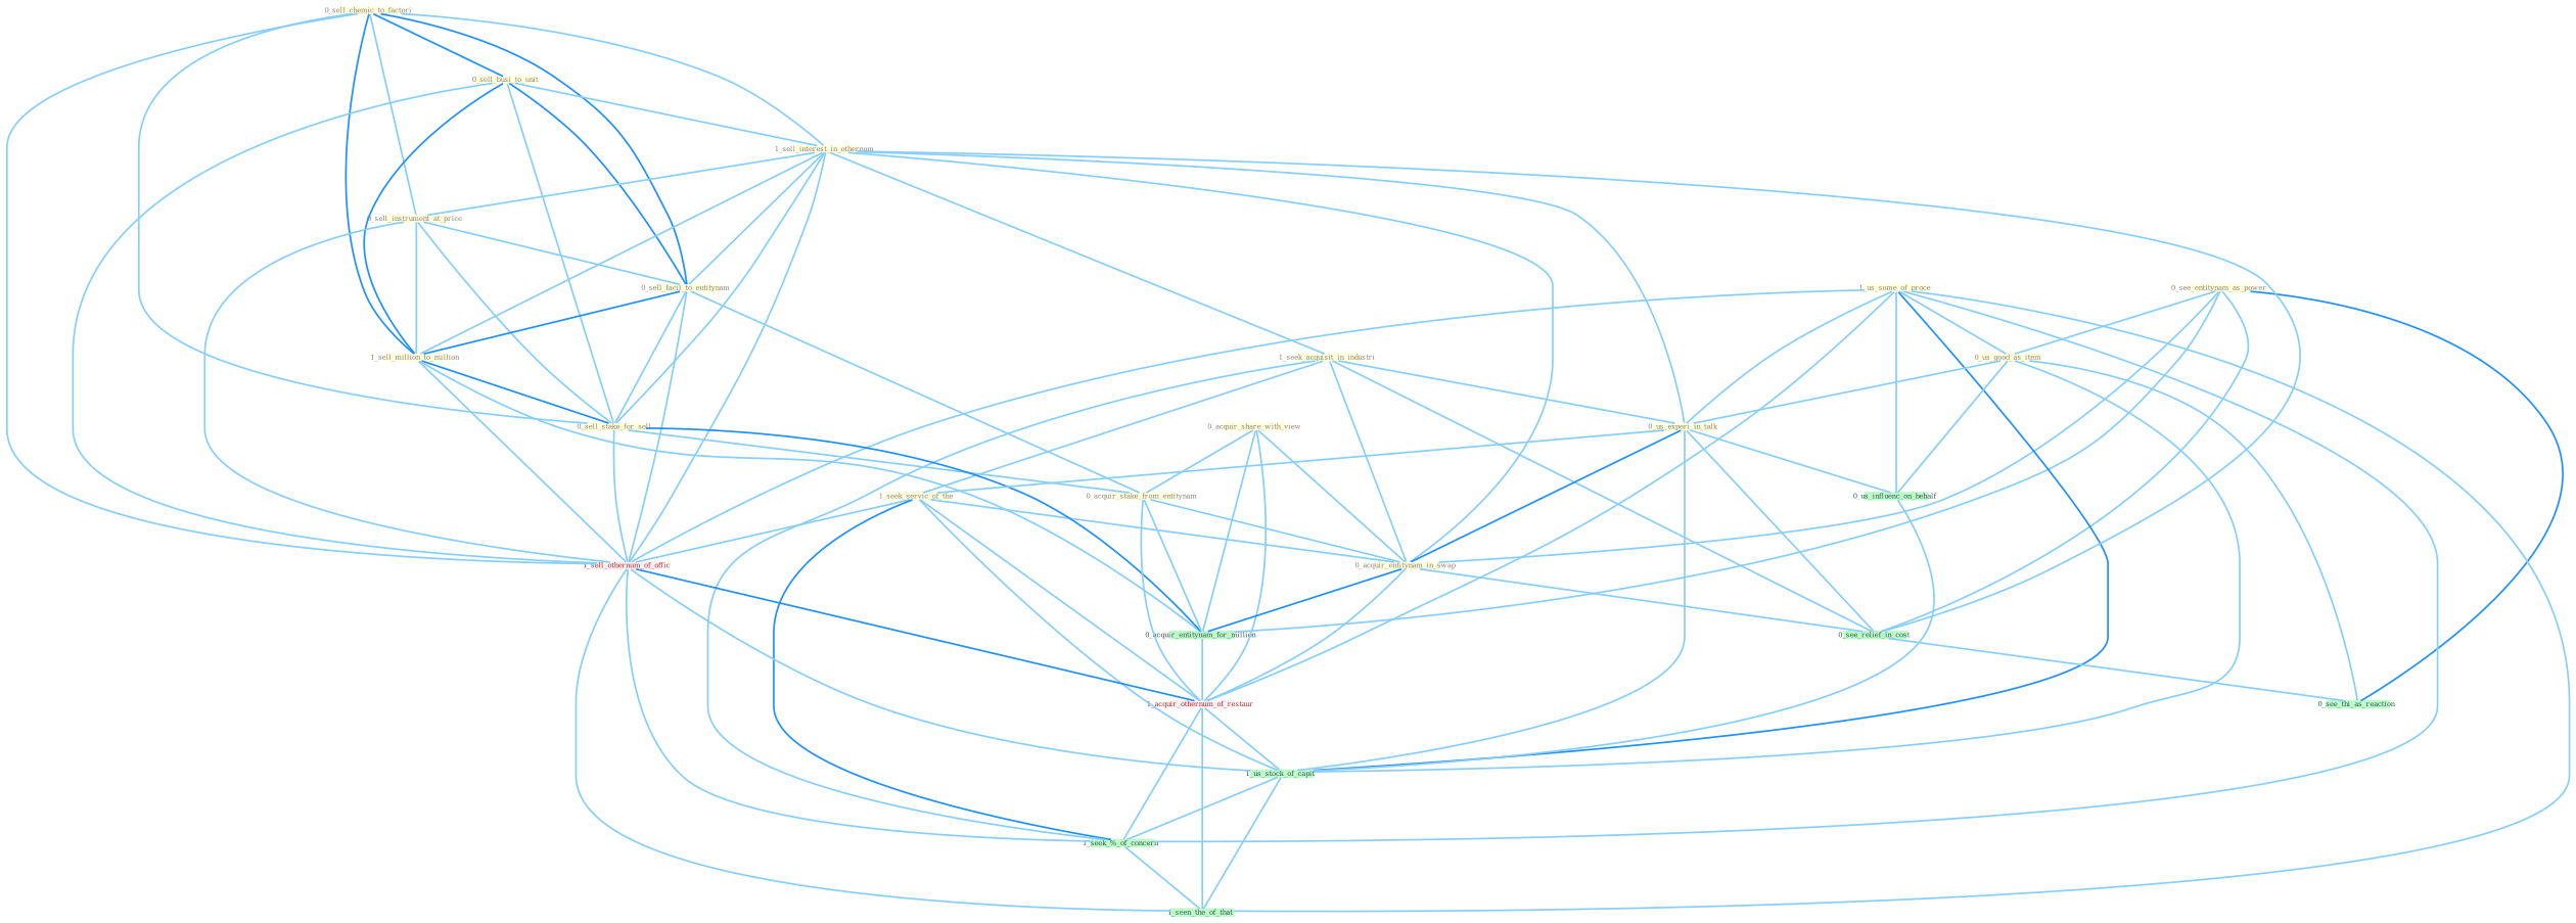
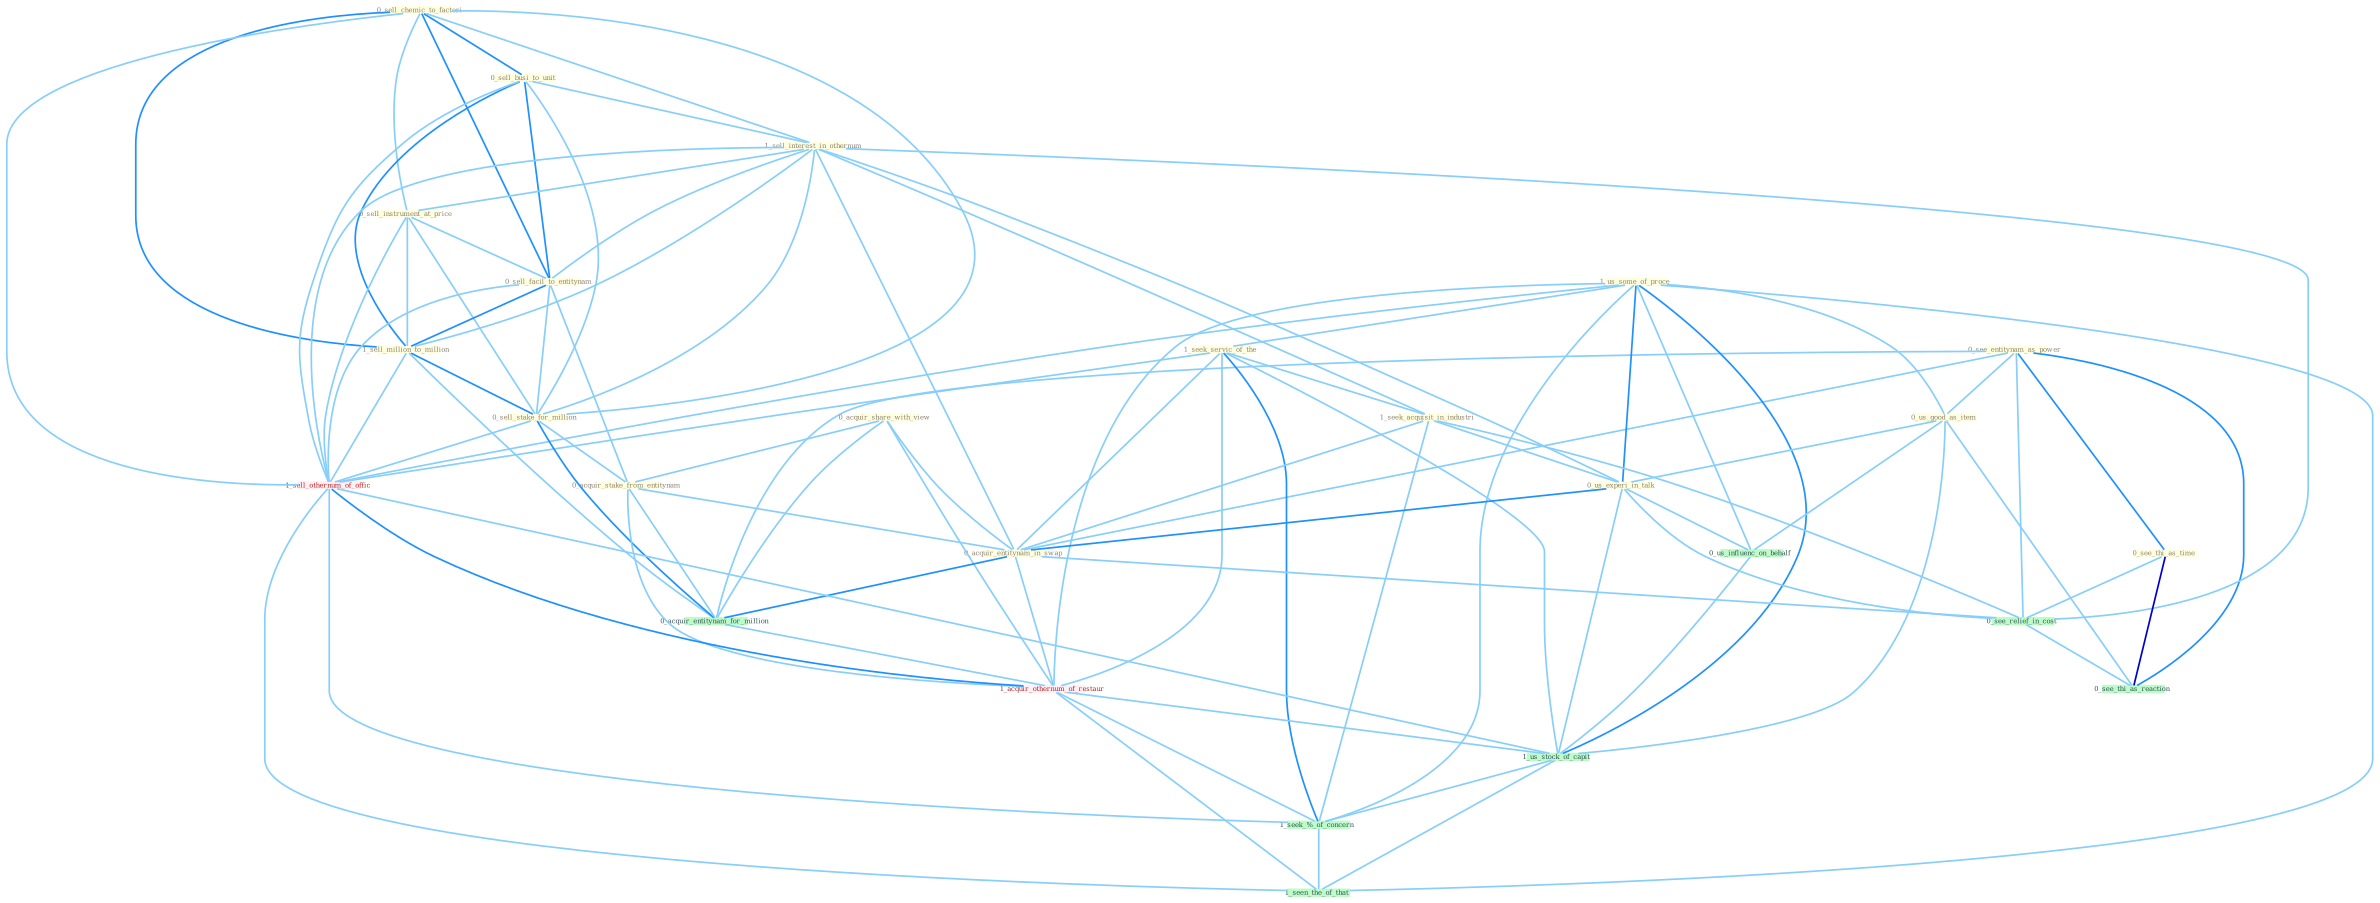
  graph {
    node [color="#ffffe0" fixedsize=true fontcolor="#8b7d6b" fontsize=4 shape=polygon style=filled]
    edge [color="#87cefa" w=1]
    "0_sell_chemic_to_factori " [height=.06 width=.5]
    "0_see_entitynam_as_power " [height=.06 width=.5]
    "1_us_some_of_proce " [height=.06 width=.5]
    "0_sell_busi_to_unit " [height=.06 width=.5]
    "1_seek_servic_of_the " [height=.06 width=.5]
    "1_sell_interest_in_othernum " [height=.06 width=.5]
+   "0_see_thi_as_time " [height=.06 width=.5]
    "0_us_good_as_item " [height=.06 width=.5]
    "0_sell_instrument_at_price " [height=.06 width=.5]
    "0_acquir_share_with_view " [height=.06 width=.5]
    "0_sell_facil_to_entitynam " [height=.06 width=.5]
    "1_seek_acquisit_in_industri " [height=.06 width=.5]
    "1_sell_million_to_million " [height=.06 width=.5]
-   "0_sell_stake_for_million " [height=.06 width=.5 label="0_sell_stake_for_sell"]
+   "0_sell_stake_for_million " [height=.06 width=.5]
    "0_us_experi_in_talk " [height=.06 width=.5]
    "0_acquir_stake_from_entitynam " [height=.06 width=.5]
    "0_acquir_entitynam_in_swap " [height=.06 width=.5]
    "1_sell_othernum_of_offic " [color="#fff0f5" fontcolor="#b22222" height=.06 width=.5]
    "1_acquir_othernum_of_restaur " [color="#fff0f5" fontcolor="#b22222" height=.06 width=.5]
    "0_acquir_entitynam_for_million " [color="#BDFCC9" fontcolor="#2f4f4f" height=.06 width=.5]
    "0_see_relief_in_cost " [color="#BDFCC9" fontcolor="#2f4f4f" height=.06 width=.5]
    "0_see_thi_as_reaction " [color="#BDFCC9" fontcolor="#2f4f4f" height=.06 width=.5]
    "0_us_influenc_on_behalf " [color="#BDFCC9" fontcolor="#2f4f4f" height=.06 width=.5]
    "1_us_stock_of_capit " [color="#BDFCC9" fontcolor="#2f4f4f" height=.06 width=.5]
    "1_seek_%_of_concern " [color="#BDFCC9" fontcolor="#2f4f4f" height=.06 width=.5]
    "1_seen_the_of_that " [color="#BDFCC9" fontcolor="#2f4f4f" height=.06 width=.5]
    subgraph sub_1 {
      "0_sell_chemic_to_factori "
      "0_see_entitynam_as_power "
      "1_us_some_of_proce "
      "0_sell_busi_to_unit "
      "1_seek_servic_of_the "
      "1_sell_interest_in_othernum "
+     "0_see_thi_as_time "
      "0_us_good_as_item "
      "0_sell_instrument_at_price "
      "0_acquir_share_with_view "
      "0_sell_facil_to_entitynam "
      "1_seek_acquisit_in_industri "
      "1_sell_million_to_million "
      "0_sell_stake_for_million "
      "0_us_experi_in_talk "
      "0_acquir_stake_from_entitynam "
      "0_acquir_entitynam_in_swap "
    }
    subgraph sub_2 {
      "1_sell_othernum_of_offic "
      "1_acquir_othernum_of_restaur "
    }
    "0_sell_chemic_to_factori " -- "0_sell_busi_to_unit " [color="#1e90ff" w=2]
    "0_sell_chemic_to_factori " -- "1_sell_interest_in_othernum "
    "0_sell_chemic_to_factori " -- "0_sell_instrument_at_price "
    "0_sell_chemic_to_factori " -- "0_sell_facil_to_entitynam " [color="#1e90ff" w=2]
    "0_sell_chemic_to_factori " -- "1_sell_million_to_million " [color="#1e90ff" w=2]
    "0_sell_chemic_to_factori " -- "0_sell_stake_for_million "
    "0_sell_chemic_to_factori " -- "1_sell_othernum_of_offic "
+   "0_see_entitynam_as_power " -- "0_see_thi_as_time " [color="#1e90ff" w=2]
    "0_see_entitynam_as_power " -- "0_us_good_as_item "
    "0_see_entitynam_as_power " -- "0_acquir_entitynam_in_swap "
    "0_see_entitynam_as_power " -- "0_acquir_entitynam_for_million "
    "0_see_entitynam_as_power " -- "0_see_relief_in_cost "
    "0_see_entitynam_as_power " -- "0_see_thi_as_reaction " [color="#1e90ff" w=2]
-   "0_us_experi_in_talk " -- "1_seek_servic_of_the "
+   "1_us_some_of_proce " -- "1_seek_servic_of_the "
    "1_us_some_of_proce " -- "0_us_good_as_item "
-   "1_us_some_of_proce " -- "0_us_experi_in_talk "
+   "1_us_some_of_proce " -- "0_us_experi_in_talk " [color="#1e90ff"]
    "1_us_some_of_proce " -- "1_sell_othernum_of_offic "
    "1_us_some_of_proce " -- "1_acquir_othernum_of_restaur "
    "1_us_some_of_proce " -- "0_us_influenc_on_behalf "
    "1_us_some_of_proce " -- "1_us_stock_of_capit " [color="#1e90ff" w=2]
    "1_us_some_of_proce " -- "1_seek_%_of_concern "
    "1_us_some_of_proce " -- "1_seen_the_of_that "
    "0_sell_busi_to_unit " -- "1_sell_interest_in_othernum "
    "0_sell_busi_to_unit " -- "0_sell_facil_to_entitynam " [color="#1e90ff" w=2]
    "0_sell_busi_to_unit " -- "1_sell_million_to_million " [color="#1e90ff" w=2]
    "0_sell_busi_to_unit " -- "0_sell_stake_for_million "
    "0_sell_busi_to_unit " -- "1_sell_othernum_of_offic "
    "1_seek_servic_of_the " -- "1_seek_acquisit_in_industri "
    "1_seek_servic_of_the " -- "0_acquir_entitynam_in_swap "
    "1_seek_servic_of_the " -- "1_sell_othernum_of_offic "
    "1_seek_servic_of_the " -- "1_acquir_othernum_of_restaur "
    "1_seek_servic_of_the " -- "1_us_stock_of_capit "
    "1_seek_servic_of_the " -- "1_seek_%_of_concern " [color="#1e90ff" w=2]
    "1_sell_interest_in_othernum " -- "0_sell_instrument_at_price "
    "1_sell_interest_in_othernum " -- "0_sell_facil_to_entitynam "
    "1_sell_interest_in_othernum " -- "1_seek_acquisit_in_industri "
    "1_sell_interest_in_othernum " -- "1_sell_million_to_million "
    "1_sell_interest_in_othernum " -- "0_sell_stake_for_million "
    "1_sell_interest_in_othernum " -- "0_us_experi_in_talk "
    "1_sell_interest_in_othernum " -- "0_acquir_entitynam_in_swap "
    "1_sell_interest_in_othernum " -- "1_sell_othernum_of_offic "
    "1_sell_interest_in_othernum " -- "0_see_relief_in_cost "
+   "0_see_thi_as_time " -- "0_see_relief_in_cost "
+   "0_see_thi_as_time " -- "0_see_thi_as_reaction " [color="#0000cd" w=3]
    "0_us_good_as_item " -- "0_us_experi_in_talk "
    "0_us_good_as_item " -- "0_see_thi_as_reaction "
    "0_us_good_as_item " -- "0_us_influenc_on_behalf "
    "0_us_good_as_item " -- "1_us_stock_of_capit "
    "0_sell_instrument_at_price " -- "0_sell_facil_to_entitynam "
    "0_sell_instrument_at_price " -- "1_sell_million_to_million "
    "0_sell_instrument_at_price " -- "0_sell_stake_for_million "
    "0_sell_instrument_at_price " -- "1_sell_othernum_of_offic "
    "0_acquir_share_with_view " -- "0_acquir_stake_from_entitynam "
    "0_acquir_share_with_view " -- "0_acquir_entitynam_in_swap "
    "0_acquir_share_with_view " -- "1_acquir_othernum_of_restaur "
    "0_acquir_share_with_view " -- "0_acquir_entitynam_for_million "
    "0_sell_facil_to_entitynam " -- "1_sell_million_to_million " [color="#1e90ff" w=2]
    "0_sell_facil_to_entitynam " -- "0_sell_stake_for_million "
    "0_sell_facil_to_entitynam " -- "0_acquir_stake_from_entitynam "
    "0_sell_facil_to_entitynam " -- "1_sell_othernum_of_offic "
    "1_seek_acquisit_in_industri " -- "0_us_experi_in_talk "
    "1_seek_acquisit_in_industri " -- "0_acquir_entitynam_in_swap "
    "1_seek_acquisit_in_industri " -- "0_see_relief_in_cost "
    "1_seek_acquisit_in_industri " -- "1_seek_%_of_concern "
    "1_sell_million_to_million " -- "0_sell_stake_for_million " [color="#1e90ff" w=2]
    "1_sell_million_to_million " -- "1_sell_othernum_of_offic "
    "1_sell_million_to_million " -- "0_acquir_entitynam_for_million "
    "0_sell_stake_for_million " -- "0_acquir_stake_from_entitynam "
    "0_sell_stake_for_million " -- "1_sell_othernum_of_offic "
    "0_sell_stake_for_million " -- "0_acquir_entitynam_for_million " [color="#1e90ff" w=2]
    "0_us_experi_in_talk " -- "0_acquir_entitynam_in_swap " [color="#1e90ff"]
    "0_us_experi_in_talk " -- "0_see_relief_in_cost "
    "0_us_experi_in_talk " -- "0_us_influenc_on_behalf "
    "0_us_experi_in_talk " -- "1_us_stock_of_capit "
    "0_acquir_stake_from_entitynam " -- "0_acquir_entitynam_in_swap "
    "0_acquir_stake_from_entitynam " -- "1_acquir_othernum_of_restaur "
    "0_acquir_stake_from_entitynam " -- "0_acquir_entitynam_for_million "
    "0_acquir_entitynam_in_swap " -- "1_acquir_othernum_of_restaur "
    "0_acquir_entitynam_in_swap " -- "0_acquir_entitynam_for_million " [color="#1e90ff" w=2]
    "0_acquir_entitynam_in_swap " -- "0_see_relief_in_cost "
    "1_sell_othernum_of_offic " -- "1_acquir_othernum_of_restaur " [color="#1e90ff" w=2]
    "1_sell_othernum_of_offic " -- "1_us_stock_of_capit "
    "1_sell_othernum_of_offic " -- "1_seek_%_of_concern "
    "1_sell_othernum_of_offic " -- "1_seen_the_of_that "
    "1_acquir_othernum_of_restaur " -- "1_us_stock_of_capit "
    "1_acquir_othernum_of_restaur " -- "1_seek_%_of_concern "
    "1_acquir_othernum_of_restaur " -- "1_seen_the_of_that "
    "0_acquir_entitynam_for_million " -- "1_acquir_othernum_of_restaur "
    "0_see_relief_in_cost " -- "0_see_thi_as_reaction "
    "0_us_influenc_on_behalf " -- "1_us_stock_of_capit "
    "1_us_stock_of_capit " -- "1_seek_%_of_concern "
    "1_us_stock_of_capit " -- "1_seen_the_of_that "
    "1_seek_%_of_concern " -- "1_seen_the_of_that "
  }
